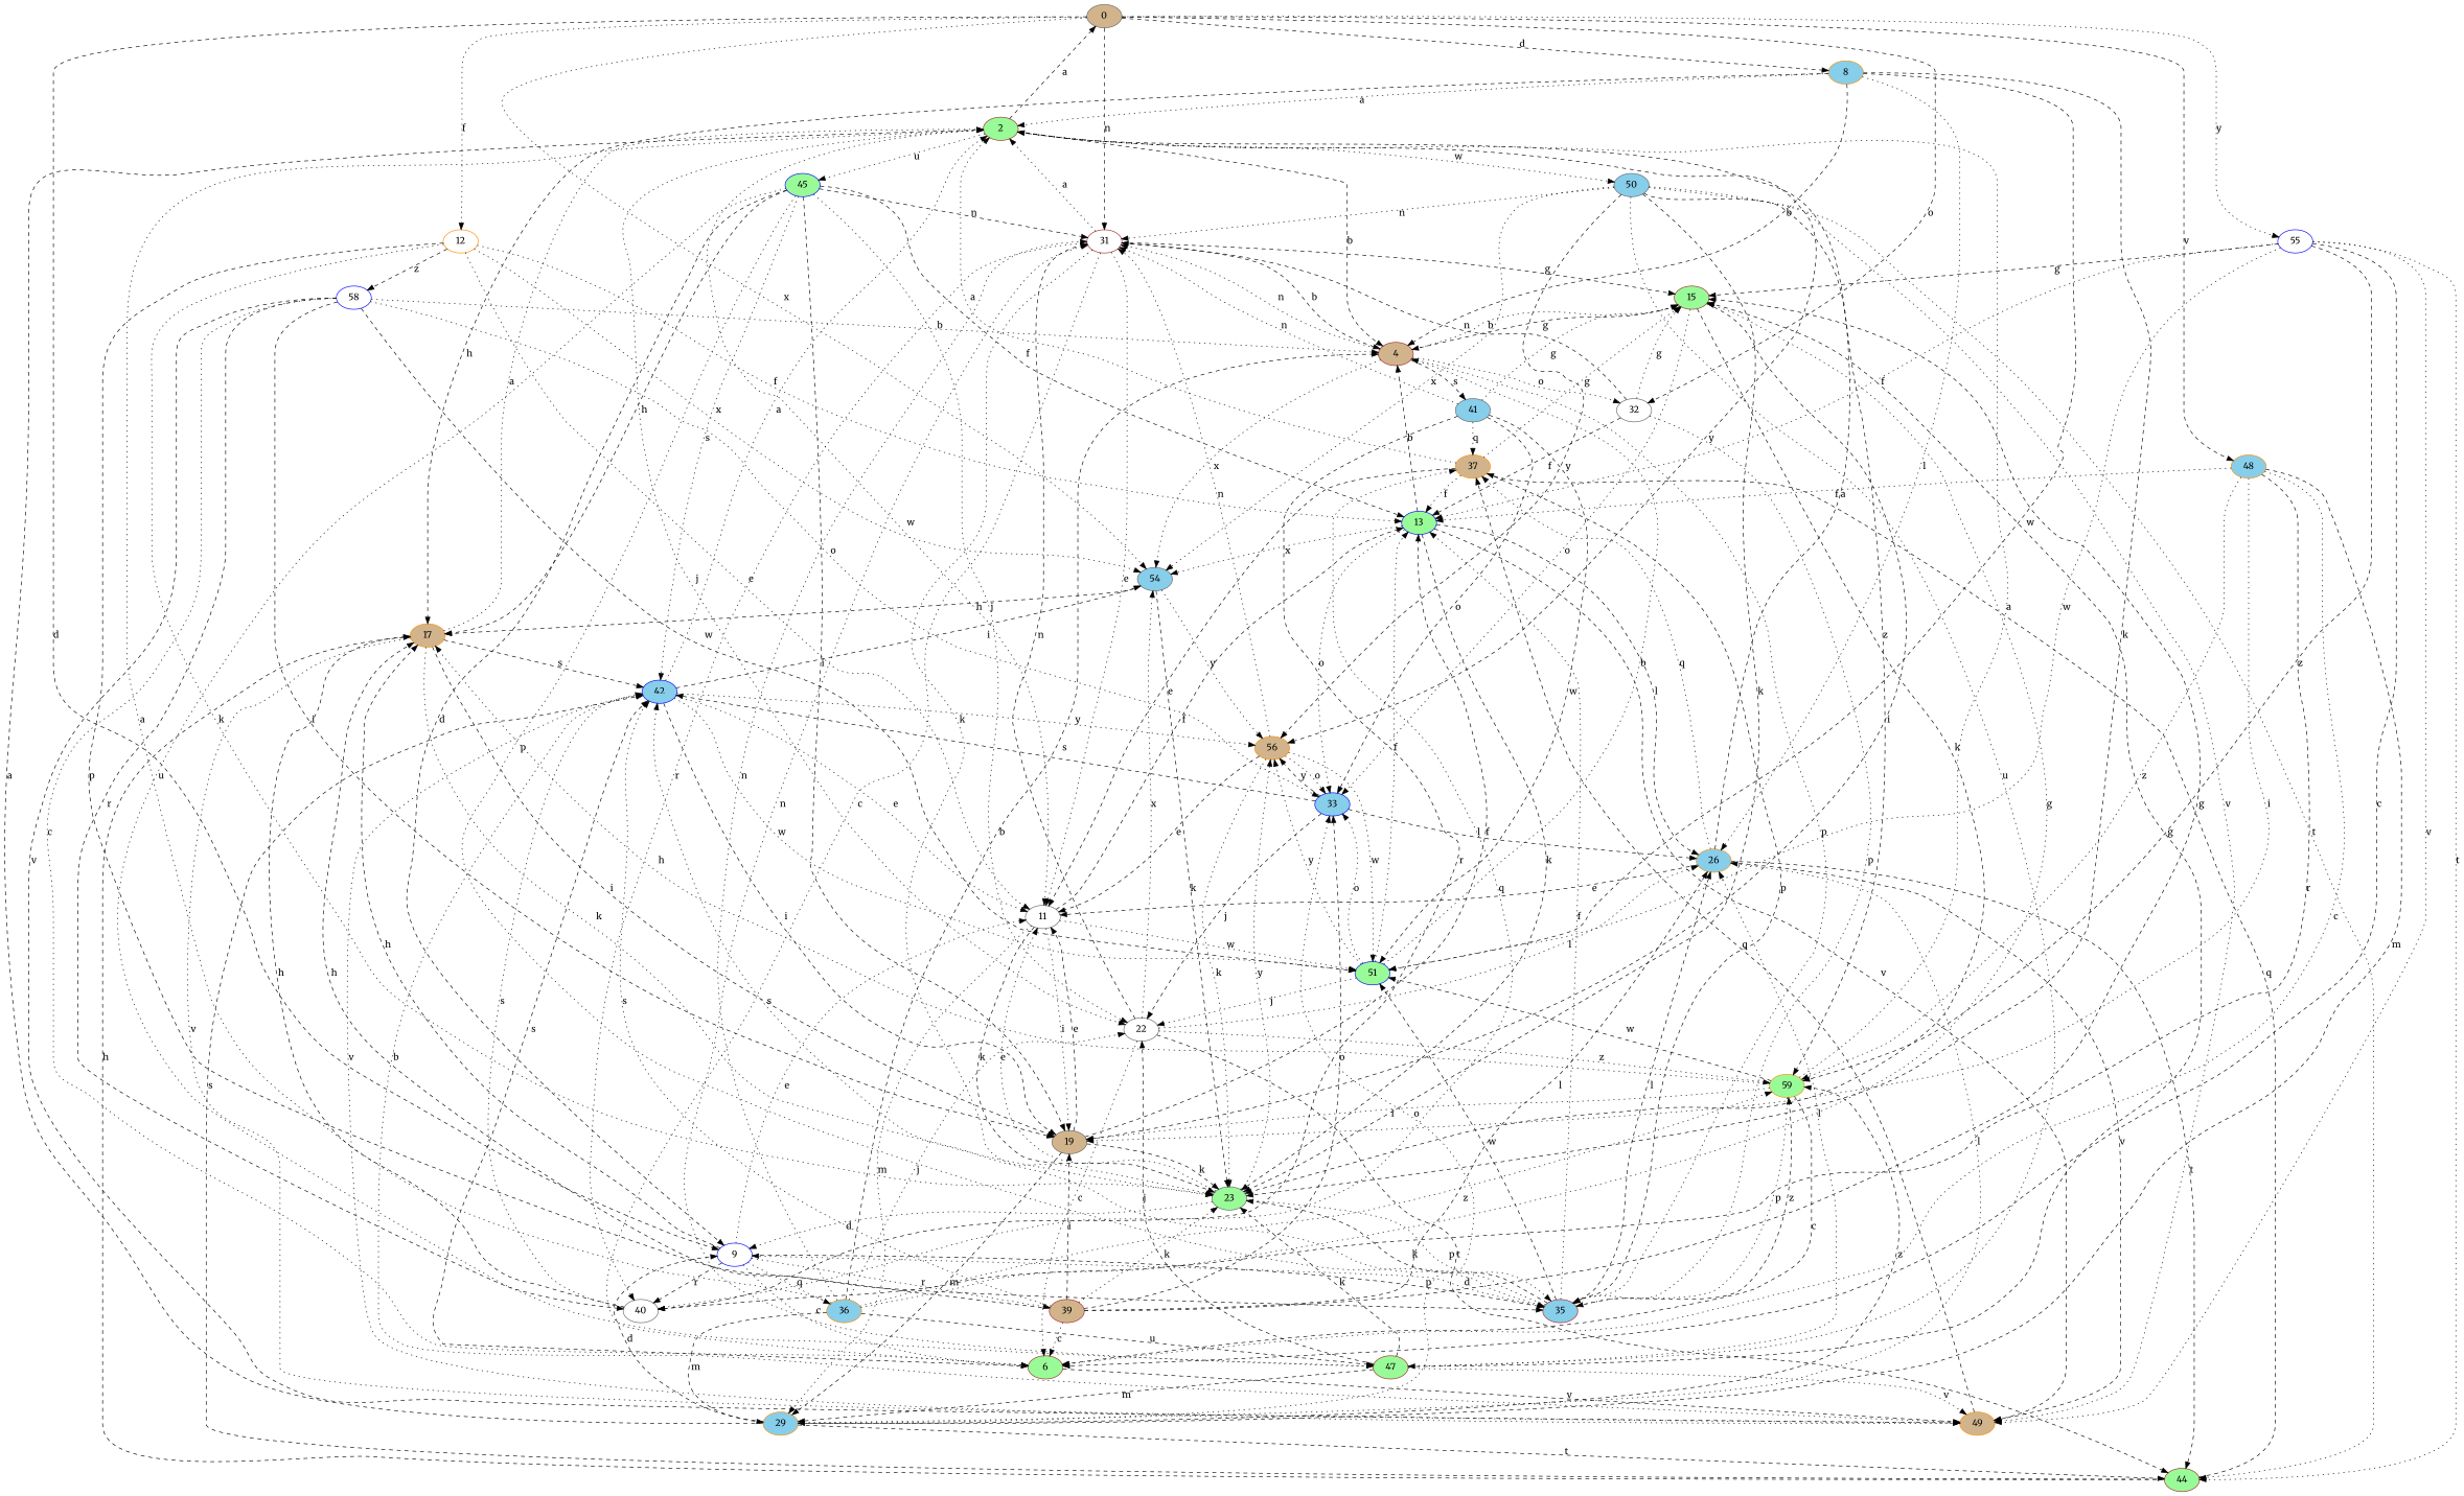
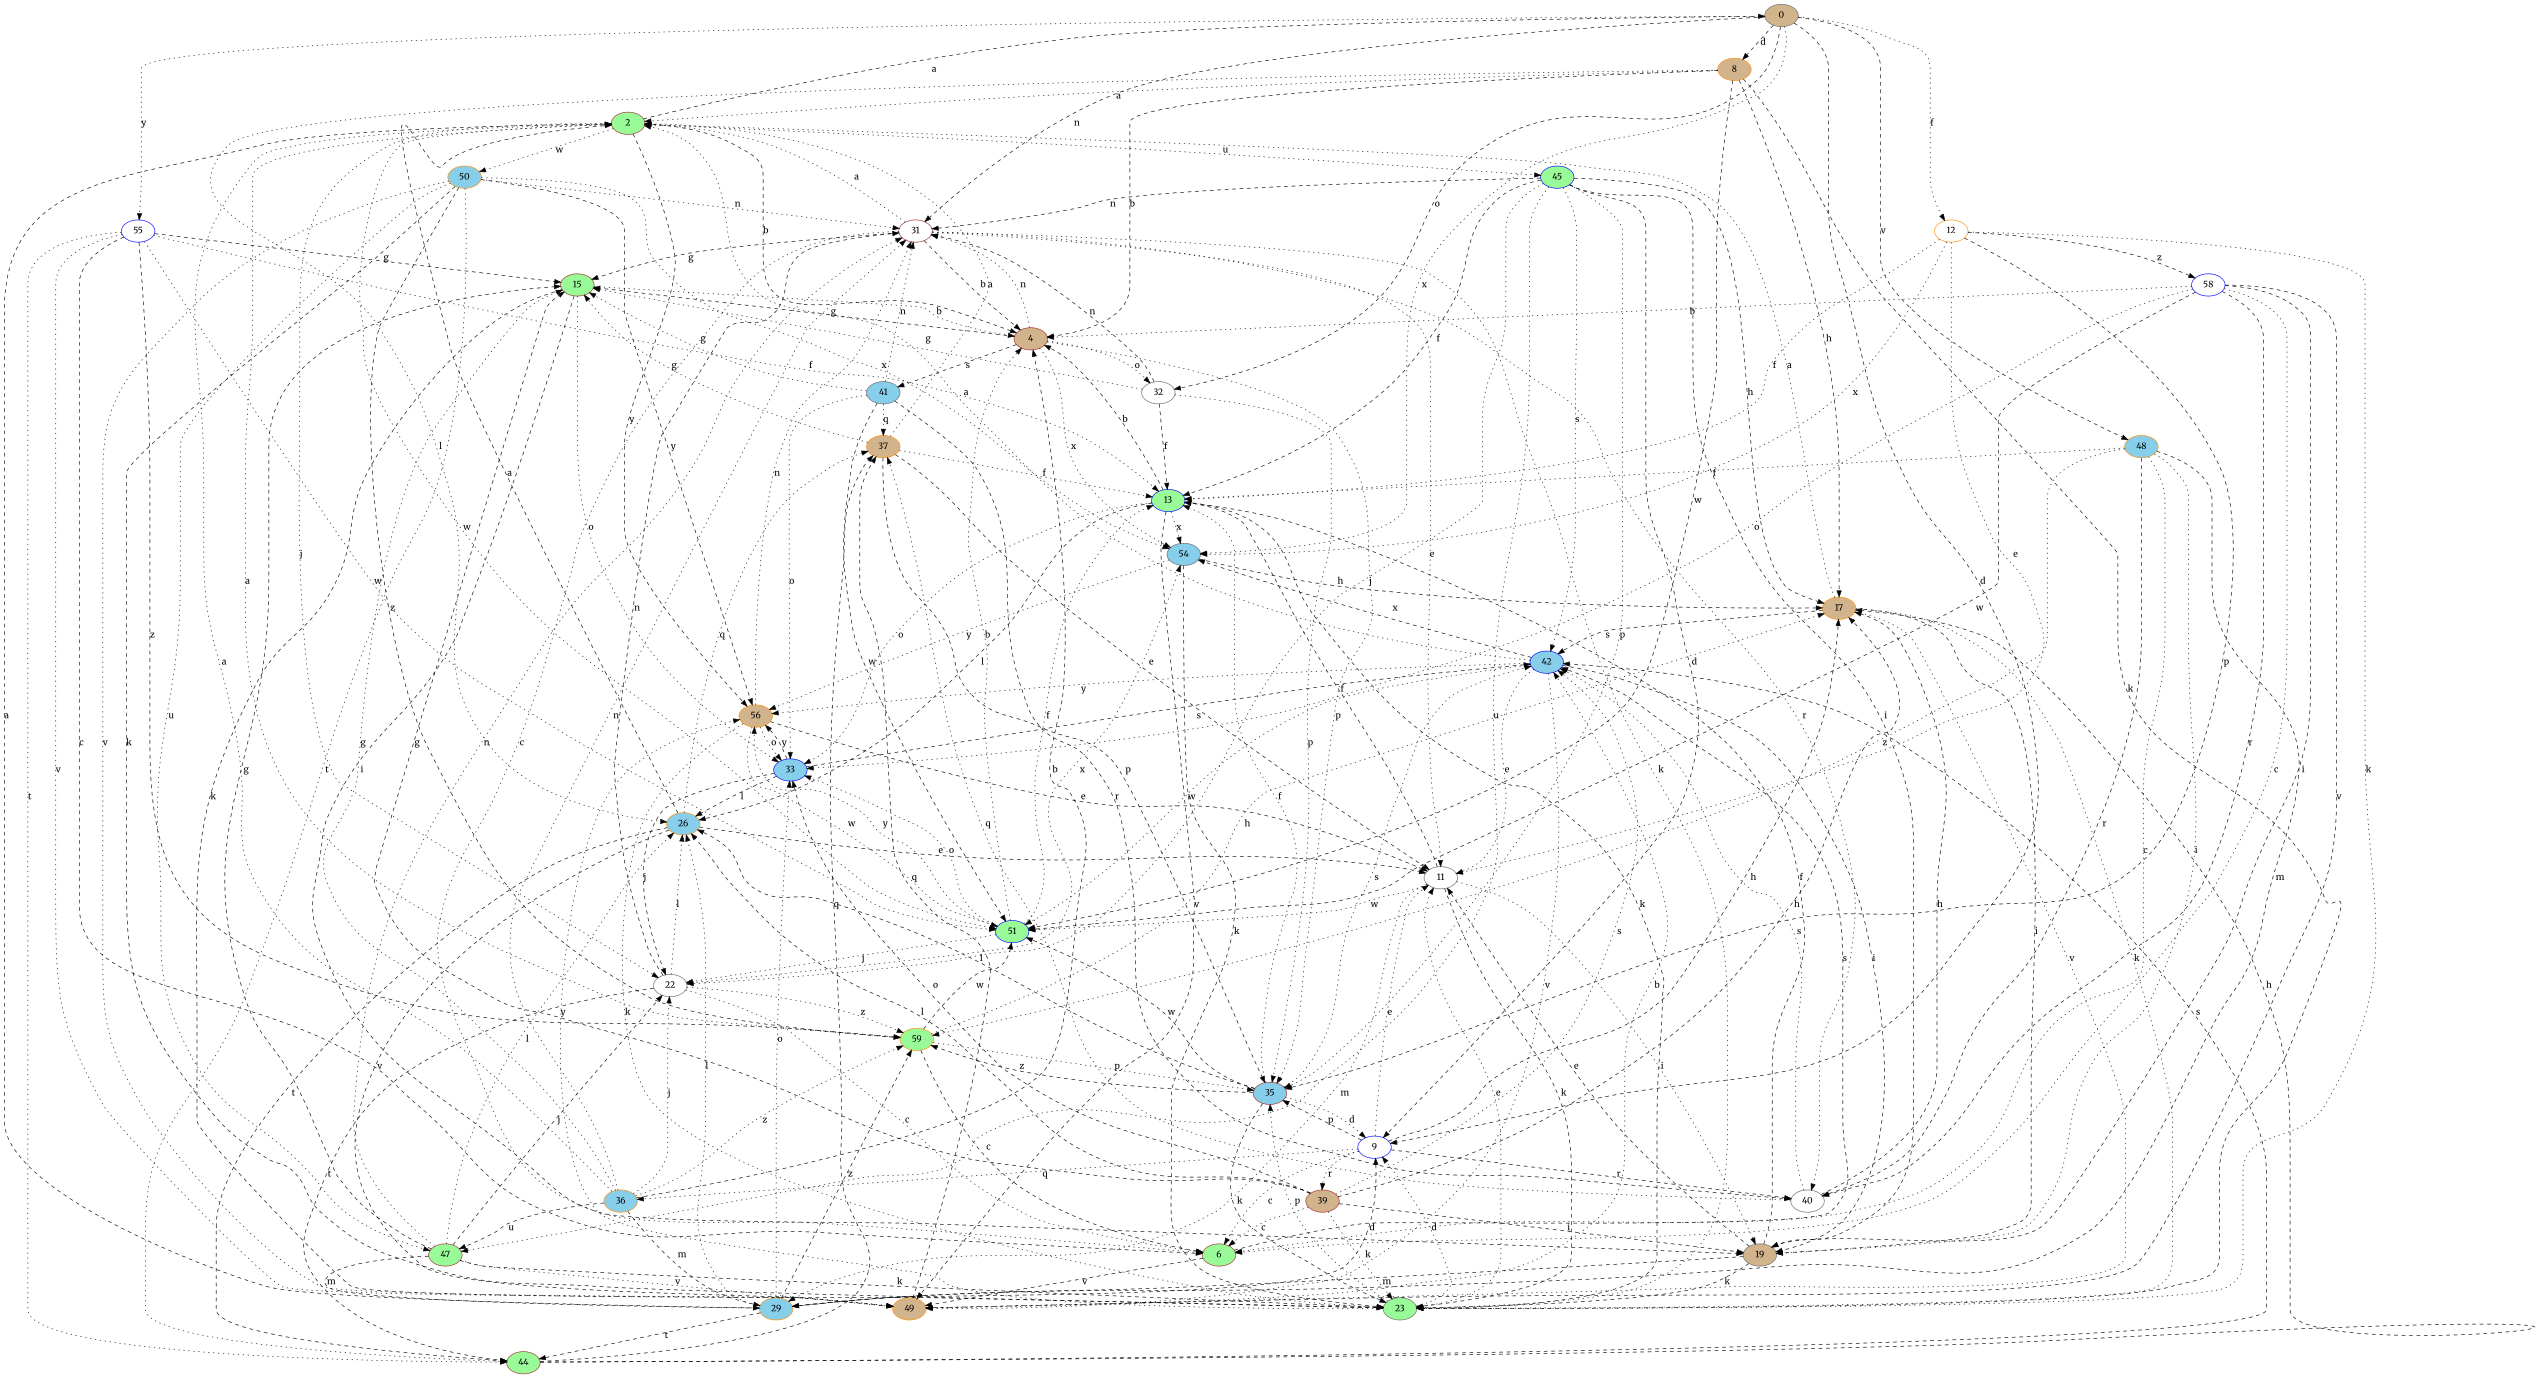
  strict digraph {
    fontname=Merriweather
    node [color=darkorange fillcolor=skyblue fontname=Merriweather style=filled]
    edge [fontname=Merriweather style=dotted]
    0 [color=gray40 fillcolor=tan]
-   8
+   8 [fillcolor=tan]
    9 [color=blue fillcolor=white]
    12 [fillcolor=white]
    31 [color=brown fillcolor=white]
    32 [color=gray40 fillcolor=white]
    48
    54 [color=gray40]
    55 [color=blue fillcolor=white]
    2 [color=brown fillcolor=palegreen]
    4 [color=brown fillcolor=tan]
    51 [color=blue fillcolor=palegreen]
    17 [fillcolor=tan]
    23 [color=gray40 fillcolor=palegreen]
    26
    35 [color=brown]
    6 [color=brown fillcolor=palegreen]
    11 [color=gray40 fillcolor=white]
    36
    39 [color=brown fillcolor=tan]
    40 [color=gray40 fillcolor=white]
    13 [color=blue fillcolor=palegreen]
    58 [color=blue fillcolor=white]
    15 [color=brown fillcolor=palegreen]
    19 [color=gray40 fillcolor=tan]
    29
    59 [fillcolor=palegreen]
    56 [fillcolor=tan]
    49 [fillcolor=tan]
    44 [color=brown fillcolor=palegreen]
    22 [color=gray40 fillcolor=white]
    45 [color=blue fillcolor=palegreen]
-   50 [color=gray40]
+   50
    41 [color=gray40]
    42 [color=blue]
    47 [color=brown fillcolor=palegreen]
    33 [color=blue]
    37 [fillcolor=tan]
    0 -> 8 [label=d style=dashed]
    0 -> 9 [label=d style=dashed]
    0 -> 12 [label=f]
    0 -> 31 [label=n style=dashed]
    0 -> 32 [label=o style=dashed]
    0 -> 48 [label=v style=dashed]
    0 -> 54 [label=x]
    0 -> 55 [label=y]
    8 -> 2 [label=a]
    8 -> 4 [label=b style=dashed]
    8 -> 51 [label=w style=dashed]
    8 -> 17 [label=h style=dashed]
    8 -> 23 [label=k style=dashed]
    8 -> 26 [label=l]
    9 -> 17 [label=h style=dashed]
    9 -> 35 [label=p style=dashed]
    9 -> 6 [label=c]
    9 -> 11 [label=e]
    9 -> 36 [label=q]
    9 -> 39 [label=r]
    9 -> 40 [label=r style=dashed]
    12 -> 54 [label=x]
    12 -> 23 [label=k]
    12 -> 35 [label=p style=dashed]
    12 -> 11 [label=e]
    12 -> 13 [label=f]
    12 -> 58 [label=z style=dashed]
    31 -> 2 [label=a]
    31 -> 4 [label=b style=dashed]
    31 -> 23 [label=k]
    31 -> 6 [label=c]
    31 -> 11 [label=e]
    31 -> 40 [label=r]
    31 -> 15 [label=g style=dashed]
    32 -> 31 [label=n style=dashed]
    32 -> 35 [label=p]
    32 -> 13 [label=f style=dashed]
    32 -> 15 [label=g]
    48 -> 6 [label=c]
    48 -> 40 [label=r style=dashed]
    48 -> 13 [label=f]
    48 -> 19 [label=i]
    48 -> 29 [label=m style=dashed]
    48 -> 59 [label=z]
    54 -> 17 [label=h style=dashed]
    54 -> 23 [label=k style=dashed]
    54 -> 56 [label=y]
    55 -> 51 [label=w]
    55 -> 6 [label=c style=dashed]
    55 -> 13 [label=f]
    55 -> 15 [label=g style=dashed]
    55 -> 59 [label=z style=dashed]
    55 -> 49 [label=v]
    55 -> 44 [label=t]
    2 -> 0 [label=a style=dashed]
    2 -> 4 [label=b style=dashed]
-   2 -> 11 [label=w]
+   2 -> 51 [label=w]
    2 -> 56 [label=y style=dashed]
    2 -> 22 [label=j]
    2 -> 45 [label=u]
    2 -> 50 [label=w]
    4 -> 31 [label=n]
    4 -> 32 [label=o]
    4 -> 54 [label=x]
    4 -> 35 [label=p]
    4 -> 15 [label=g style=dashed]
    4 -> 41 [label=s style=dashed]
    51 -> 4 [label=b]
    51 -> 13 [label=f]
    51 -> 56 [label=y]
    51 -> 22 [label=j]
    51 -> 33 [label=o]
    17 -> 2 [label=a]
    17 -> 23 [label=k]
    17 -> 19 [label=i style=dashed]
    17 -> 49 [label=v]
    17 -> 42 [label=s style=dashed]
    23 -> 9 [label=d]
    23 -> 35 [label=p]
    23 -> 11 [label=e]
    23 -> 56 [label=y]
    26 -> 2 [label=a style=dashed]
    26 -> 11 [label=e style=dashed]
    26 -> 49 [label=v style=dashed]
    26 -> 44 [label=t style=dashed]
    26 -> 37 [label=q]
    35 -> 9 [label=d]
    35 -> 51 [label=w style=dashed]
    35 -> 23 [label=k style=dashed]
    35 -> 26 [label=l style=dashed]
    35 -> 13 [label=f]
    35 -> 59 [label=z style=dashed]
    35 -> 42 [label=s]
    6 -> 49 [label=v style=dashed]
    6 -> 42 [label=s style=dashed]
    11 -> 51 [label=w]
    11 -> 23 [label=k style=dashed]
    11 -> 13 [label=f style=dashed]
    11 -> 19 [label=i]
    11 -> 29 [label=m]
    36 -> 31 [label=n]
    36 -> 2 [label=a]
    36 -> 4 [label=b style=dashed]
    36 -> 15 [label=g]
    36 -> 29 [label=m style=dashed]
    36 -> 59 [label=z]
    36 -> 22 [label=j]
    36 -> 47 [label=u style=dashed]
    39 -> 17 [label=h style=dashed]
    39 -> 23 [label=k]
    39 -> 26 [label=l style=dashed]
    39 -> 6 [label=c]
    39 -> 15 [label=g style=dashed]
    39 -> 19 [label=i style=dashed]
    39 -> 42 [label=s]
    39 -> 33 [label=o style=dashed]
    40 -> 17 [label=h style=dashed]
    40 -> 42 [label=s]
    40 -> 37 [label=q]
    13 -> 54 [label=x]
    13 -> 4 [label=b style=dashed]
    13 -> 23 [label=k style=dashed]
    13 -> 26 [label=l style=dashed]
    13 -> 49 [label=v style=dashed]
    13 -> 33 [label=o]
    58 -> 4 [label=b]
    58 -> 51 [label=w style=dashed]
    58 -> 6 [label=c]
    58 -> 40 [label=r style=dashed]
    58 -> 19 [label=i style=dashed]
    58 -> 49 [label=v style=dashed]
    58 -> 33 [label=o]
    15 -> 4 [label=b]
    15 -> 23 [label=k style=dashed]
    15 -> 19 [label=i style=dashed]
    15 -> 33 [label=o]
    19 -> 23 [label=k style=dashed]
    19 -> 11 [label=e style=dashed]
    19 -> 13 [label=f style=dashed]
    19 -> 29 [label=m style=dashed]
    29 -> 9 [label=d style=dashed]
    29 -> 2 [label=a style=dashed]
    29 -> 26 [label=l]
    29 -> 59 [label=z style=dashed]
    29 -> 44 [label=t style=dashed]
    29 -> 33 [label=o]
    59 -> 2 [label=a]
    59 -> 51 [label=w style=dashed]
    59 -> 17 [label=h]
    59 -> 35 [label=p]
    59 -> 6 [label=c style=dashed]
-   59 -> 19 [label=i]
    56 -> 31 [label=n]
    56 -> 51 [label=w]
    56 -> 23 [label=k]
    56 -> 11 [label=e style=dashed]
    56 -> 33 [label=o]
    49 -> 42 [label=b]
    49 -> 37 [label=q style=dashed]
    44 -> 17 [label=h style=dashed]
    44 -> 42 [label=s style=dashed]
    44 -> 37 [label=q style=dashed]
    22 -> 31 [label=n style=dashed]
    22 -> 54 [label=x]
    22 -> 26 [label=l]
    22 -> 6 [label=c]
    22 -> 59 [label=z]
    22 -> 44 [label=t style=dashed]
    45 -> 9 [label=d style=dashed]
    45 -> 31 [label=n style=dashed]
    45 -> 17 [label=h style=dashed]
    45 -> 35 [label=p]
    45 -> 13 [label=f style=dashed]
    45 -> 19 [label=i style=dashed]
    45 -> 22 [label=j]
    45 -> 42 [label=s]
    45 -> 47 [label=u]
    50 -> 31 [label=n]
    50 -> 54 [label=x]
    50 -> 23 [label=k style=dashed]
    50 -> 59 [label=z style=dashed]
    50 -> 56 [label=y style=dashed]
    50 -> 49 [label=v]
    50 -> 44 [label=t]
    50 -> 47 [label=u]
    41 -> 31 [label=n]
    41 -> 51 [label=w style=dashed]
    41 -> 40 [label=r style=dashed]
    41 -> 15 [label=g]
-   41 -> 33 [label=o style=dashed]
+   41 -> 33 [label=o]
    41 -> 37 [label=q]
-   42 -> 54 [label=i style=dashed]
+   42 -> 54 [label=x style=dashed]
    42 -> 2 [label=a]
    42 -> 51 [label=w]
    42 -> 11 [label=e]
    42 -> 19 [label=i style=dashed]
    42 -> 56 [label=y]
    42 -> 49 [label=v]
    47 -> 31 [label=n]
    47 -> 23 [label=k style=dashed]
    47 -> 26 [label=l]
    47 -> 15 [label=g style=dashed]
    47 -> 29 [label=m style=dashed]
    47 -> 49 [label=v]
    47 -> 22 [label=j style=dashed]
    33 -> 26 [label=l style=dashed]
    33 -> 56 [label=y style=dashed]
    33 -> 22 [label=j style=dashed]
    33 -> 42 [label=s style=dashed]
    37 -> 2 [label=a]
    37 -> 35 [label=p style=dashed]
    37 -> 11 [label=e style=dashed]
    37 -> 13 [label=f]
    37 -> 15 [label=g]
  }
